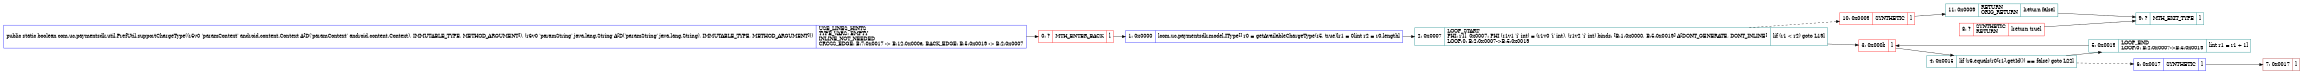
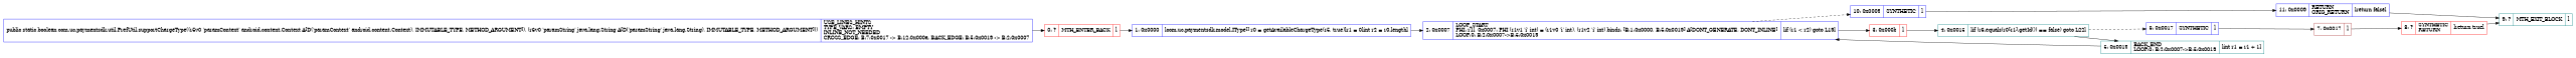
  digraph {
    rankdir=LR
    node [color=blue shape=record]
    n1 [color=red label="{0\:\ ?|MTH_ENTER_BACK\l|l}"]
    n2 [label="{1\:\ 0x0000|lcom.uc.paymentsdk.model.IType[] r0 = getAvailableChargeType(r5, true)lr1 = 0lint r2 = r0.lengthl}"]
-   n3 [color=teal label="{2\:\ 0x0007|LOOP_START\lPHI: r1l  0x0007: PHI (r1v1 'i' int) = (r1v0 'i' int), (r1v2 'i' int) binds: [B:1:0x0000, B:5:0x0019] A[DONT_GENERATE, DONT_INLINE]\lLOOP:0: B:2:0x0007\-\>B:5:0x0019\l|lif (r1 \< r2) goto L19l}"]
+   n3 [label="{2\:\ 0x0007|LOOP_START\lPHI: r1l  0x0007: PHI (r1v1 'i' int) = (r1v0 'i' int), (r1v2 'i' int) binds: [B:1:0x0000, B:5:0x0019] A[DONT_GENERATE, DONT_INLINE]\lLOOP:0: B:2:0x0007\-\>B:5:0x0019\l|lif (r1 \< r2) goto L19l}"]
    n4 [color=red label="{3\:\ 0x000b|l}"]
-   n5 [color=red label="{10\:\ 0x0009|SYNTHETIC\l|l}"]
+   n5 [label="{10\:\ 0x0009|SYNTHETIC\l|l}"]
    n6 [color=teal label="{4\:\ 0x0015|lif (r6.equals(r0[r1].getId()) == false) goto L22l}"]
-   n7 [color=teal label="{11\:\ 0x0009|RETURN\lORIG_RETURN\l|lreturn falsel}"]
-   n8 [color=teal label="{5\:\ 0x0019|LOOP_END\lLOOP:0: B:2:0x0007\-\>B:5:0x0019\l|lint r1 = r1 + 1l}"]
+   n7 [label="{11\:\ 0x0009|RETURN\lORIG_RETURN\l|lreturn falsel}"]
+   n8 [color=teal label="{5\:\ 0x0019|BACK_END\lLOOP:0: B:2:0x0007\-\>B:5:0x0019\l|lint r1 = r1 + 1l}"]
    n9 [label="{6\:\ 0x0017|SYNTHETIC\l|l}"]
    n10 [color=brown label="{7\:\ 0x0017|l}"]
    n11 [color=red label="{8\:\ ?|SYNTHETIC\lRETURN\l|lreturn truel}"]
-   n12 [color=teal label="{9\:\ ?|MTH_EXIT_TYPE\l|l}"]
+   n12 [color=teal label="{9\:\ ?|MTH_EXIT_BLOCK\l|l}"]
    n13 [label="{public static boolean com.uc.paymentsdk.util.PrefUtil.supportChargeType((r5v0 'paramContext' android.content.Context A[D('paramContext' android.content.Context), IMMUTABLE_TYPE, METHOD_ARGUMENT]), (r6v0 'paramString' java.lang.String A[D('paramString' java.lang.String), IMMUTABLE_TYPE, METHOD_ARGUMENT]))  | USE_LINES_HINTS\lTYPE_VARS: EMPTY\lINLINE_NOT_NEEDED\lCROSS_EDGE: B:7:0x0017 \-\> B:12:0x000a, BACK_EDGE: B:5:0x0019 \-\> B:2:0x0007\l}"]
    n1 -> n2
    n2 -> n3
    n3 -> n4
    n3 -> n5 [style=dashed]
    n4 -> n6
    n5 -> n7
    n6 -> n8
    n6 -> n9 [style=dashed]
    n7 -> n12
-   n8 -> n4
+   n8 -> n3
    n9 -> n10
+   n10 -> n11
    n11 -> n12
    n13 -> n1
  }
